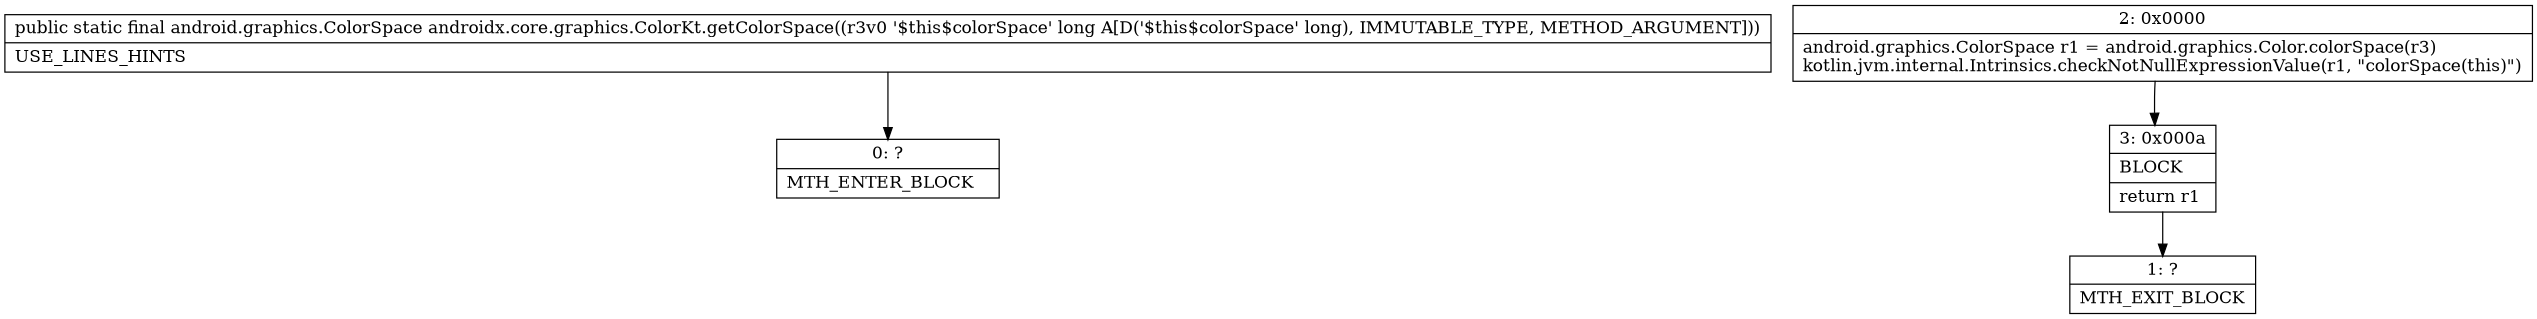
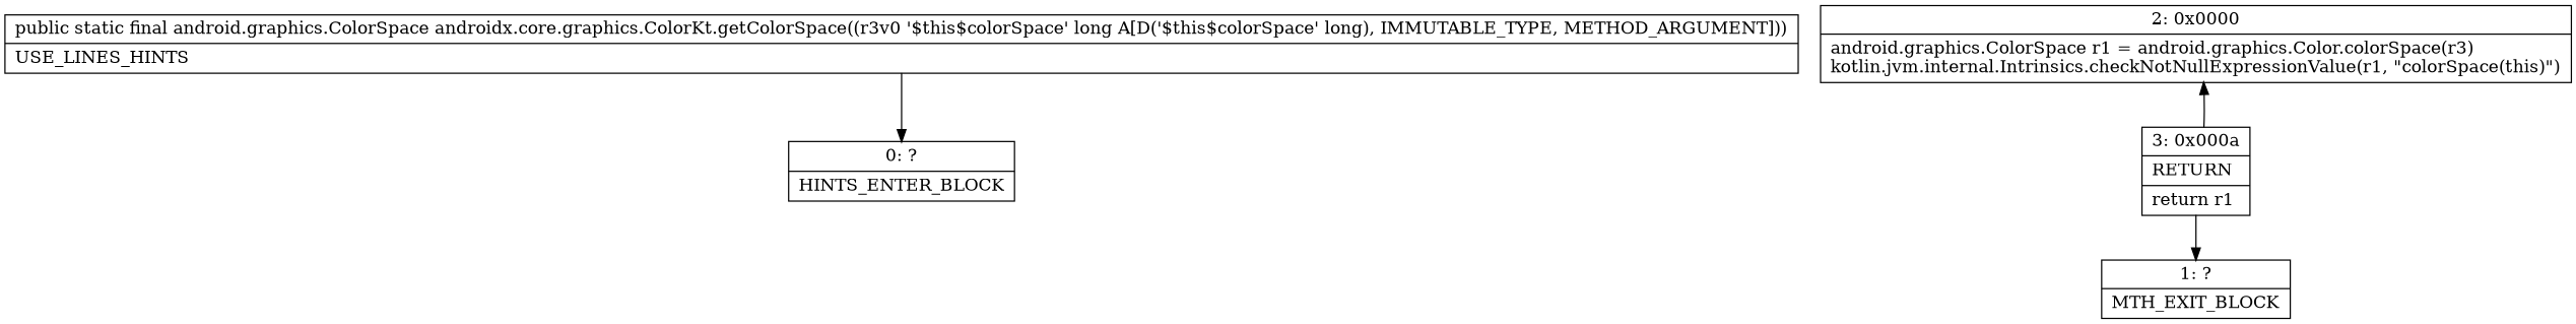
  digraph {
    node [shape=record]
-   n1 [label="{0\:\ ?|MTH_ENTER_BLOCK\l}"]
+   n1 [label="{0\:\ ?|HINTS_ENTER_BLOCK\l}"]
    n2 [label="{2\:\ 0x0000|android.graphics.ColorSpace r1 = android.graphics.Color.colorSpace(r3)\lkotlin.jvm.internal.Intrinsics.checkNotNullExpressionValue(r1, \"colorSpace(this)\")\l}"]
-   n3 [label="{3\:\ 0x000a|BLOCK\l|return r1\l}"]
+   n3 [label="{3\:\ 0x000a|RETURN\l|return r1\l}"]
    n4 [label="{1\:\ ?|MTH_EXIT_BLOCK\l}"]
    n5 [label="{public static final android.graphics.ColorSpace androidx.core.graphics.ColorKt.getColorSpace((r3v0 '$this$colorSpace' long A[D('$this$colorSpace' long), IMMUTABLE_TYPE, METHOD_ARGUMENT]))  | USE_LINES_HINTS\l}"]
-   n2 -> n3
+   n3 -> n2
    n3 -> n4
    n5 -> n1
  }
